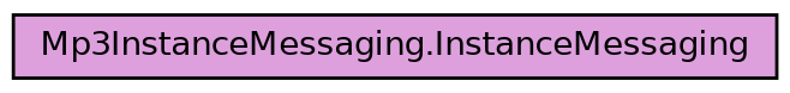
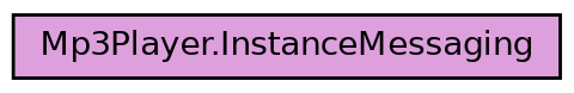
  digraph {
    rankdir=LR
-   n1 [color=black fillcolor=plum fontname=Helvetica fontsize=10 height=0.2 label="Mp3InstanceMessaging.InstanceMessaging" shape=record style=filled width=0.4]
+   n1 [color=black fillcolor=plum fontname=Helvetica fontsize=10 height=0.2 label="Mp3Player.InstanceMessaging" shape=record style=filled width=0.4]
  }
